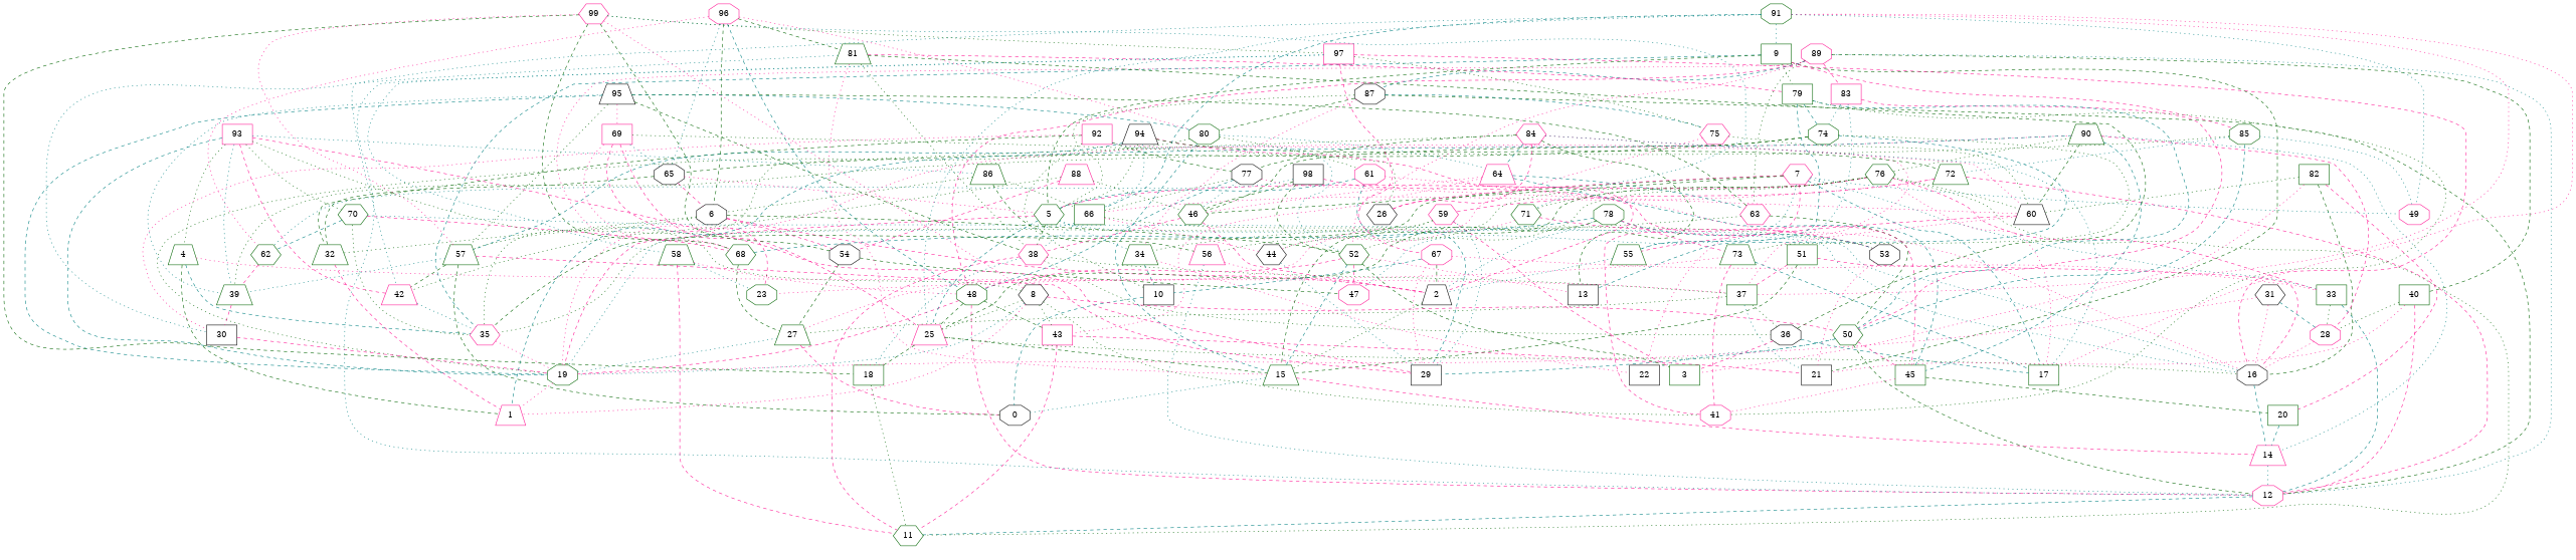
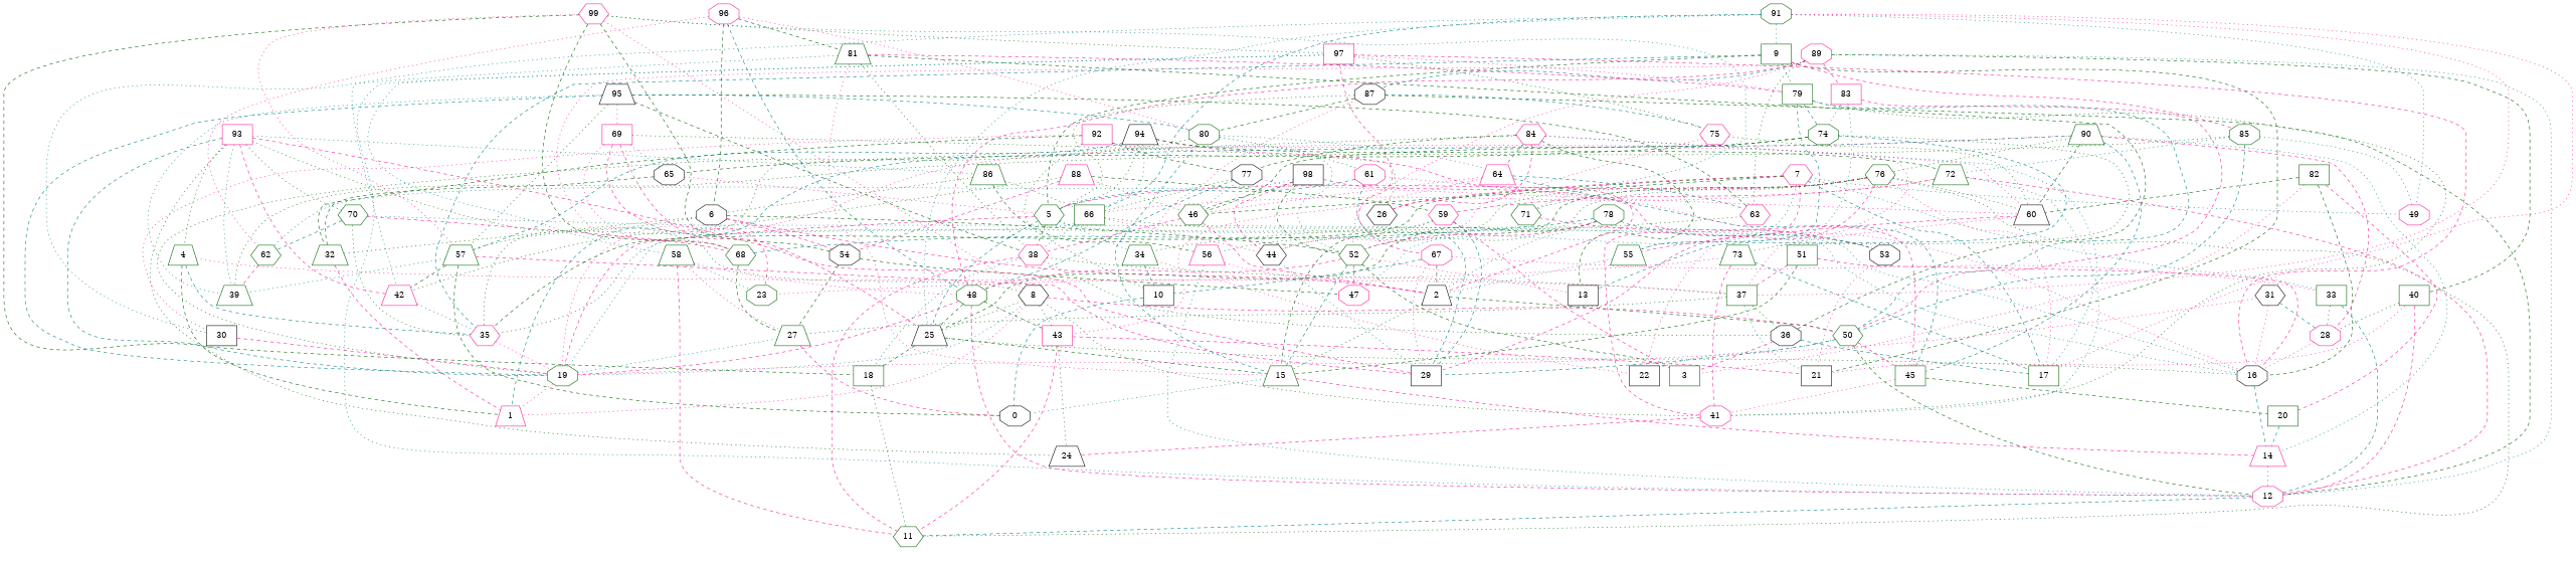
  digraph {
    node [color=darkgreen shape=trapezium]
    edge [color=deeppink dir=none style=dashed]
    2 [color=black]
    15
    14 [color=deeppink]
    0 [color=black shape=octagon]
    34
    22 [color=black shape=box]
    10 [color=black shape=box]
    77 [color=black shape=octagon]
    66 [shape=box]
    48 [shape=octagon]
    60 [color=black]
    46 [shape=hexagon]
    44 [color=black shape=hexagon]
    19 [shape=octagon]
    53 [color=black shape=octagon]
    38 [color=deeppink shape=hexagon]
    12 [color=deeppink shape=octagon]
    43 [color=deeppink shape=box]
-   25 [color=deeppink]
+   25 [color=black]
    37 [shape=box]
    55
    82 [shape=box]
    16 [color=black shape=octagon]
    20 [shape=box]
    3 [shape=box]
    21 [color=black shape=box]
    36 [color=black shape=octagon]
    27
    75 [color=deeppink shape=hexagon]
    29 [color=black shape=box]
    42 [color=deeppink]
    35 [color=deeppink shape=hexagon]
    1 [color=deeppink]
    11 [shape=hexagon]
    18 [shape=box]
    70 [shape=hexagon]
    68 [shape=hexagon]
    62 [shape=hexagon]
    39
    83 [color=deeppink shape=box]
    50 [shape=hexagon]
    74 [shape=octagon]
    45 [shape=box]
    65 [color=black shape=octagon]
    13 [color=black shape=box]
    73
    4
    89 [color=deeppink shape=octagon]
    40 [shape=box]
    63 [color=deeppink shape=hexagon]
    87 [color=black shape=octagon]
    52 [shape=hexagon]
    28 [color=deeppink shape=octagon]
    5 [shape=hexagon]
    80 [shape=octagon]
    47 [color=deeppink shape=octagon]
    92 [color=deeppink shape=box]
    32
    30 [color=black shape=box]
    98 [color=black shape=box]
    41 [color=deeppink shape=octagon]
    51 [shape=box]
    94 [color=black]
    72
    57
    59 [color=deeppink shape=hexagon]
    6 [color=black shape=octagon]
    23 [shape=octagon]
    17 [shape=box]
    9 [shape=box]
    85 [shape=octagon]
    79 [shape=box]
    49 [color=deeppink shape=octagon]
    86
    56 [color=deeppink]
    54 [color=black shape=octagon]
+   24 [color=black]
    64 [color=deeppink]
    61 [color=deeppink shape=octagon]
    71 [shape=hexagon]
    78 [shape=octagon]
    7 [color=deeppink shape=hexagon]
    33 [shape=box]
    26 [color=black shape=hexagon]
    90
    76 [shape=hexagon]
    8 [color=black shape=hexagon]
    81
    69 [color=deeppink shape=box]
    95 [color=black]
    58
    84 [color=deeppink shape=hexagon]
    91 [shape=octagon]
    31 [color=black shape=hexagon]
    97 [color=deeppink shape=box]
    67 [color=deeppink shape=octagon]
    96 [color=deeppink shape=octagon]
    88 [color=deeppink]
    99 [color=deeppink shape=hexagon]
    93 [color=deeppink shape=box]
    subgraph sub_1 {
      2
      15
      14
      0
      34
      22
      10
      77
      66
      48
      60
      46
      44
      19
      53
      38
      12
      43
      25
      37
      55
      82
      16
      20
      3
      21
      36
      27
      75
      29
      42
      35
      1
      11
      18
      70
      68
      62
      39
      83
      50
      74
      45
      65
      13
      73
      4
      89
      40
      63
      87
      52
      28
      5
      80
      47
      92
      32
      30
      98
      41
      51
      94
      72
      57
      59
      6
      23
      17
      9
      85
      79
      49
      86
      56
      54
+     24
      64
      61
      71
      78
      7
      33
      26
      90
      76
      8
      81
      69
      95
      58
      84
      91
      31
      97
      67
      96
      88
      99
      93
    }
    2 -> 15 [color=darkgreen style=dotted]
    15 -> 14
    15 -> 0 [color=teal style=dotted]
    14 -> 12 [color=teal style=dotted]
    34 -> 22 [style=dotted]
    34 -> 10 [color=teal]
    10 -> 0 [color=teal]
    77 -> 66 [color=darkgreen style=dotted]
    77 -> 48 [color=teal]
    77 -> 60 [style=dotted]
    77 -> 46 [color=teal style=dotted]
    66 -> 44 [style=dotted]
    66 -> 19 [color=teal style=dotted]
    66 -> 53 [color=darkgreen style=dotted]
    66 -> 38 [color=teal style=dotted]
    48 -> 19
    48 -> 12
    48 -> 43 [color=darkgreen]
    48 -> 25 [color=darkgreen]
    60 -> 37 [style=dotted]
    60 -> 55
    46 -> 2
    46 -> 38
    44 -> 29 [color=teal style=dotted]
    19 -> 1 [style=dotted]
    53 -> 21 [style=dotted]
    38 -> 37 [color=darkgreen style=dotted]
    38 -> 36 [color=darkgreen style=dotted]
    38 -> 11
    38 -> 18 [color=teal style=dotted]
    12 -> 11 [color=teal]
    43 -> 21
    43 -> 11
+   43 -> 24 [color=darkgreen style=dotted]
    25 -> 15 [color=darkgreen]
    25 -> 16 [color=darkgreen style=dotted]
    25 -> 18 [color=darkgreen]
    37 -> 21 [color=teal style=dotted]
    37 -> 36 [color=darkgreen style=dotted]
    37 -> 27 [color=darkgreen style=dotted]
    55 -> 2 [color=teal style=dotted]
-   82 -> 60 [color=darkgreen style=dotted]
+   82 -> 60 [color=darkgreen]
    82 -> 16 [color=darkgreen]
    82 -> 20
    82 -> 3 [style=dotted]
    16 -> 14 [color=teal]
    20 -> 14 [color=teal]
    36 -> 3
    36 -> 17 [color=teal]
    27 -> 0
    27 -> 19 [color=teal style=dotted]
    75 -> 60 [color=darkgreen style=dotted]
    75 -> 44 [style=dotted]
    42 -> 35 [color=teal style=dotted]
    35 -> 19 [style=dotted]
    18 -> 11 [color=darkgreen style=dotted]
    70 -> 16 [color=teal style=dotted]
    70 -> 35 [color=darkgreen style=dotted]
    70 -> 68
    70 -> 62 [color=teal]
    68 -> 27 [color=darkgreen]
    62 -> 39
-   39 -> 30
    83 -> 55 [color=teal style=dotted]
    83 -> 50
    83 -> 74 [color=teal style=dotted]
    50 -> 22 [color=teal style=dotted]
    50 -> 12 [color=darkgreen]
    50 -> 29 [color=teal]
    50 -> 45
    74 -> 46 [color=darkgreen]
    74 -> 65 [color=darkgreen]
    74 -> 13 [color=teal]
    74 -> 73 [color=darkgreen style=dotted]
    45 -> 20 [color=darkgreen]
    45 -> 41 [style=dotted]
    65 -> 5 [style=dotted]
    65 -> 32 [color=darkgreen]
-   65 -> 6
    73 -> 41
    73 -> 23 [style=dotted]
    73 -> 17 [color=teal]
    4 -> 37 [style=dotted]
    4 -> 35 [color=teal]
    4 -> 1 [color=darkgreen]
    89 -> 48
    89 -> 12 [color=teal style=dotted]
    89 -> 68 [style=dotted]
    89 -> 83
    89 -> 40 [color=darkgreen]
    89 -> 63 [color=darkgreen style=dotted]
    89 -> 87 [color=teal]
    89 -> 52 [style=dotted]
    40 -> 12
    40 -> 21 [style=dotted]
    40 -> 28 [color=darkgreen style=dotted]
    63 -> 34 [color=darkgreen style=dotted]
-   63 -> 50 [color=darkgreen]
+   2 -> 50 [color=darkgreen]
    87 -> 34 [style=dotted]
    87 -> 12 [color=darkgreen]
    87 -> 75 [color=teal]
    87 -> 5 [color=darkgreen style=dotted]
    87 -> 80 [color=darkgreen]
    52 -> 15 [color=teal]
    52 -> 48
    52 -> 3 [color=darkgreen]
    52 -> 13 [style=dotted]
    52 -> 47
    28 -> 16 [style=dotted]
    5 -> 34 [color=teal style=dotted]
    5 -> 19
    5 -> 38 [color=darkgreen]
    5 -> 25 [color=teal]
    5 -> 16 [color=teal style=dotted]
    80 -> 15 [color=teal]
    80 -> 19 [color=darkgreen style=dotted]
    80 -> 64 [color=teal style=dotted]
    80 -> 61 [color=darkgreen style=dotted]
    92 -> 22 [style=dotted]
    92 -> 10 [color=darkgreen style=dotted]
    92 -> 77 [color=darkgreen]
    92 -> 52 [color=teal style=dotted]
    92 -> 32 [color=darkgreen]
    92 -> 30 [style=dotted]
    32 -> 1
    30 -> 19
    98 -> 46 [color=darkgreen]
+   98 -> 44
    98 -> 62 [color=teal style=dotted]
    98 -> 45
    98 -> 52 [color=darkgreen]
+   41 -> 24
    51 -> 15 [color=darkgreen]
    51 -> 37
    51 -> 16
    94 -> 2
    94 -> 66 [color=teal style=dotted]
    94 -> 5 [color=darkgreen style=dotted]
    94 -> 72 [color=darkgreen]
    94 -> 57 [color=teal]
    72 -> 66 [style=dotted]
    72 -> 12
+   72 -> 41 [color=teal style=dotted]
    72 -> 59
    57 -> 0 [color=darkgreen]
    57 -> 29
    57 -> 42 [color=darkgreen]
    57 -> 39 [color=teal style=dotted]
    59 -> 3
-   59 -> 29 [color=teal style=dotted]
+   59 -> 29 [color=teal]
    59 -> 35 [color=darkgreen style=dotted]
    59 -> 56 [color=darkgreen style=dotted]
    6 -> 2
    6 -> 52 [color=darkgreen]
    6 -> 32 [color=darkgreen style=dotted]
    6 -> 57 [color=darkgreen style=dotted]
    6 -> 54
    9 -> 21 [color=darkgreen]
    9 -> 35 [color=teal]
    9 -> 5 [color=darkgreen]
    9 -> 85
    9 -> 79 [color=darkgreen style=dotted]
    85 -> 39 [color=darkgreen style=dotted]
    85 -> 50 [color=teal]
    85 -> 72 [color=teal style=dotted]
    85 -> 49 [color=teal style=dotted]
    79 -> 55 [color=teal]
    79 -> 50 [color=teal]
    79 -> 74 [color=teal]
    79 -> 41 [color=darkgreen style=dotted]
    86 -> 66 [color=darkgreen style=dotted]
    86 -> 6 [color=darkgreen style=dotted]
    86 -> 56 [color=darkgreen]
    56 -> 2 [style=dotted]
    56 -> 12 [color=teal style=dotted]
    54 -> 27 [color=darkgreen]
    54 -> 47 [color=darkgreen]
    64 -> 46 [style=dotted]
    64 -> 43 [style=dotted]
    64 -> 45 [color=teal]
    64 -> 63 [color=teal]
    61 -> 16 [style=dotted]
    61 -> 29 [color=teal]
    61 -> 5 [color=teal]
    71 -> 53
    78 -> 2 [color=teal style=dotted]
    78 -> 53 [color=teal]
    78 -> 25 [color=darkgreen]
    78 -> 68 [color=teal]
-   78 -> 73
+   78 -> 52
    7 -> 46 [color=darkgreen]
    7 -> 35 [color=darkgreen]
    7 -> 47 [color=teal style=dotted]
    7 -> 41
    7 -> 17 [color=teal]
    7 -> 49 [color=teal style=dotted]
    7 -> 33 [color=teal style=dotted]
    7 -> 26
    33 -> 12 [color=teal]
    33 -> 28 [color=darkgreen style=dotted]
    90 -> 14 [color=teal style=dotted]
    90 -> 60 [color=darkgreen]
    90 -> 19 [style=dotted]
    90 -> 1 [color=teal]
    90 -> 45 [color=teal]
    90 -> 28
    90 -> 76 [color=darkgreen style=dotted]
    76 -> 15 [color=darkgreen]
    76 -> 60 [color=darkgreen style=dotted]
    76 -> 44 [color=darkgreen style=dotted]
-   76 -> 33
+   76 -> 29
    76 -> 11 [color=darkgreen style=dotted]
    76 -> 52 [color=darkgreen style=dotted]
    76 -> 5
    76 -> 17 [style=dotted]
    76 -> 71 [color=darkgreen style=dotted]
    8 -> 19 [color=teal style=dotted]
    8 -> 43 [color=darkgreen style=dotted]
    8 -> 25 [color=darkgreen style=dotted]
    8 -> 1 [style=dotted]
    8 -> 50
    8 -> 41 [color=darkgreen style=dotted]
    81 -> 15 [style=dotted]
    81 -> 38 [color=darkgreen style=dotted]
    81 -> 36 [color=darkgreen]
    81 -> 42 [color=teal style=dotted]
    81 -> 79
    69 -> 25
    69 -> 68 [style=dotted]
    69 -> 65 [color=teal style=dotted]
    69 -> 23
    69 -> 26 [color=darkgreen style=dotted]
    95 -> 19 [color=teal]
    95 -> 38 [color=darkgreen]
    95 -> 39 [color=teal style=dotted]
    95 -> 63 [color=darkgreen]
    95 -> 80 [color=teal]
    95 -> 57 [color=darkgreen style=dotted]
    95 -> 69 [style=dotted]
    58 -> 48 [style=dotted]
-   71 -> 27 [style=dotted]
+   58 -> 27 [style=dotted]
    58 -> 11
    58 -> 23 [color=teal style=dotted]
    84 -> 77 [color=darkgreen]
    84 -> 60 [style=dotted]
    84 -> 35 [color=darkgreen style=dotted]
    84 -> 13 [color=darkgreen]
    84 -> 17 [color=teal style=dotted]
    84 -> 64 [color=teal]
    84 -> 26
    91 -> 66 [color=teal]
    91 -> 25 [color=teal style=dotted]
    91 -> 37 [style=dotted]
    91 -> 30 [color=teal style=dotted]
    91 -> 17 [style=dotted]
    91 -> 9 [color=teal style=dotted]
    91 -> 49 [color=teal style=dotted]
    31 -> 19 [style=dotted]
    31 -> 16 [style=dotted]
    31 -> 28 [color=teal]
    97 -> 12 [color=teal style=dotted]
    97 -> 16
    97 -> 75 [color=darkgreen style=dotted]
+   97 -> 79 [style=dotted]
    97 -> 58 [color=teal style=dotted]
    97 -> 67
    67 -> 2 [color=darkgreen]
    67 -> 10 [color=teal]
    67 -> 29 [style=dotted]
    67 -> 33 [style=dotted]
    96 -> 48 [color=teal]
    96 -> 62 [style=dotted]
-   96 -> 65 [color=teal style=dotted]
    96 -> 80 [style=dotted]
    96 -> 6 [color=darkgreen]
    96 -> 81 [color=darkgreen]
    88 -> 46 [color=darkgreen style=dotted]
    88 -> 42 [color=darkgreen style=dotted]
+   88 -> 59 [color=darkgreen]
    88 -> 54
    99 -> 18 [color=darkgreen]
    99 -> 68 [color=darkgreen]
    99 -> 57 [style=dotted]
    99 -> 54 [color=darkgreen]
    99 -> 71 [color=teal style=dotted]
    99 -> 8 [style=dotted]
    99 -> 97 [color=darkgreen style=dotted]
    93 -> 19 [color=teal]
    93 -> 29
    93 -> 42
    93 -> 70 [color=darkgreen style=dotted]
    93 -> 39 [color=teal style=dotted]
    93 -> 4 [color=darkgreen style=dotted]
    93 -> 86 [color=teal style=dotted]
+   93 -> 24 [color=darkgreen style=dotted]
    93 -> 8 [color=darkgreen style=dotted]
  }
